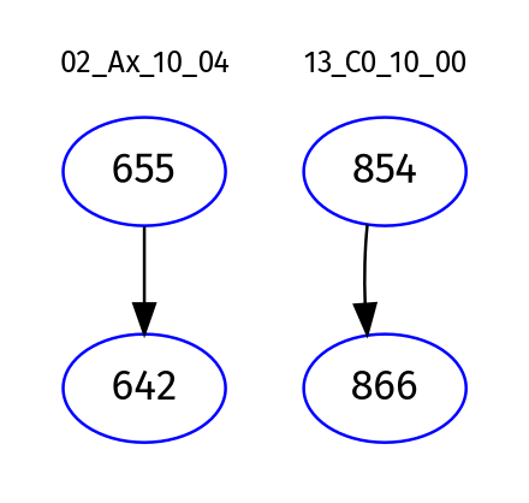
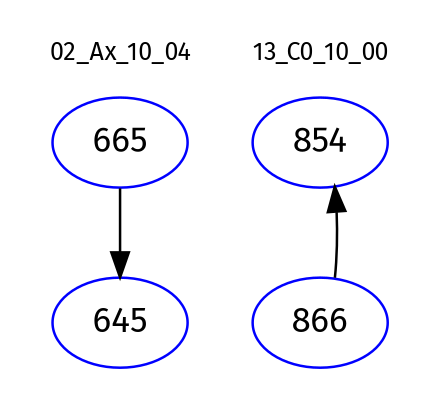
  digraph {
    fontname="Fira Sans"
    node [color=blue fontname="Fira Sans"]
    edge [color=black fontname="Fira Sans"]
-   n1 [label=655]
-   n2 [label=642]
+   n1 [label=665]
+   n2 [label=645]
    n3 [label=854]
    n4 [label=866]
    subgraph cluster_1 {
      color=white
      fontsize=10
      label="02_Ax_10_04"
      n1
      n2
    }
    subgraph cluster_2 {
      color=white
      fontsize=10
      label="13_C0_10_00"
      n3
      n4
    }
    n1 -> n2
-   n3 -> n4
+   n4 -> n3
  }
